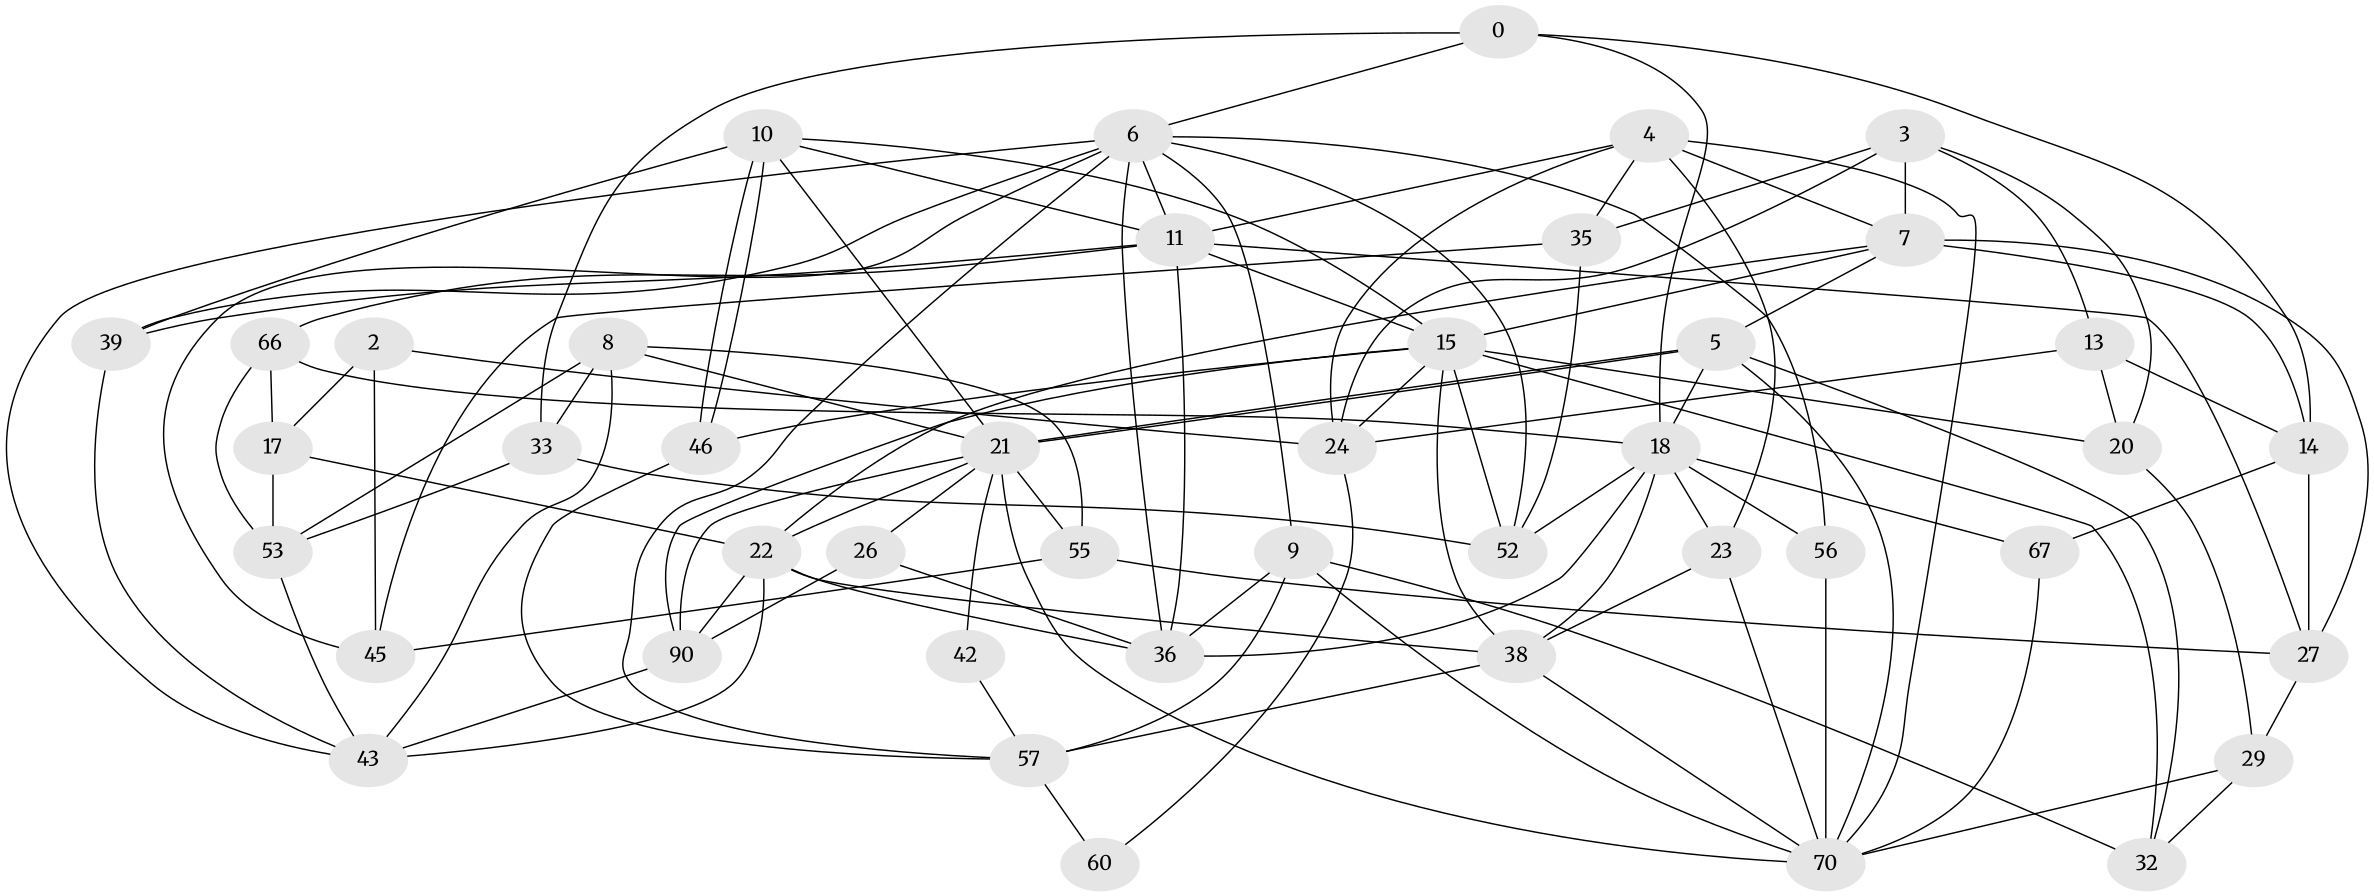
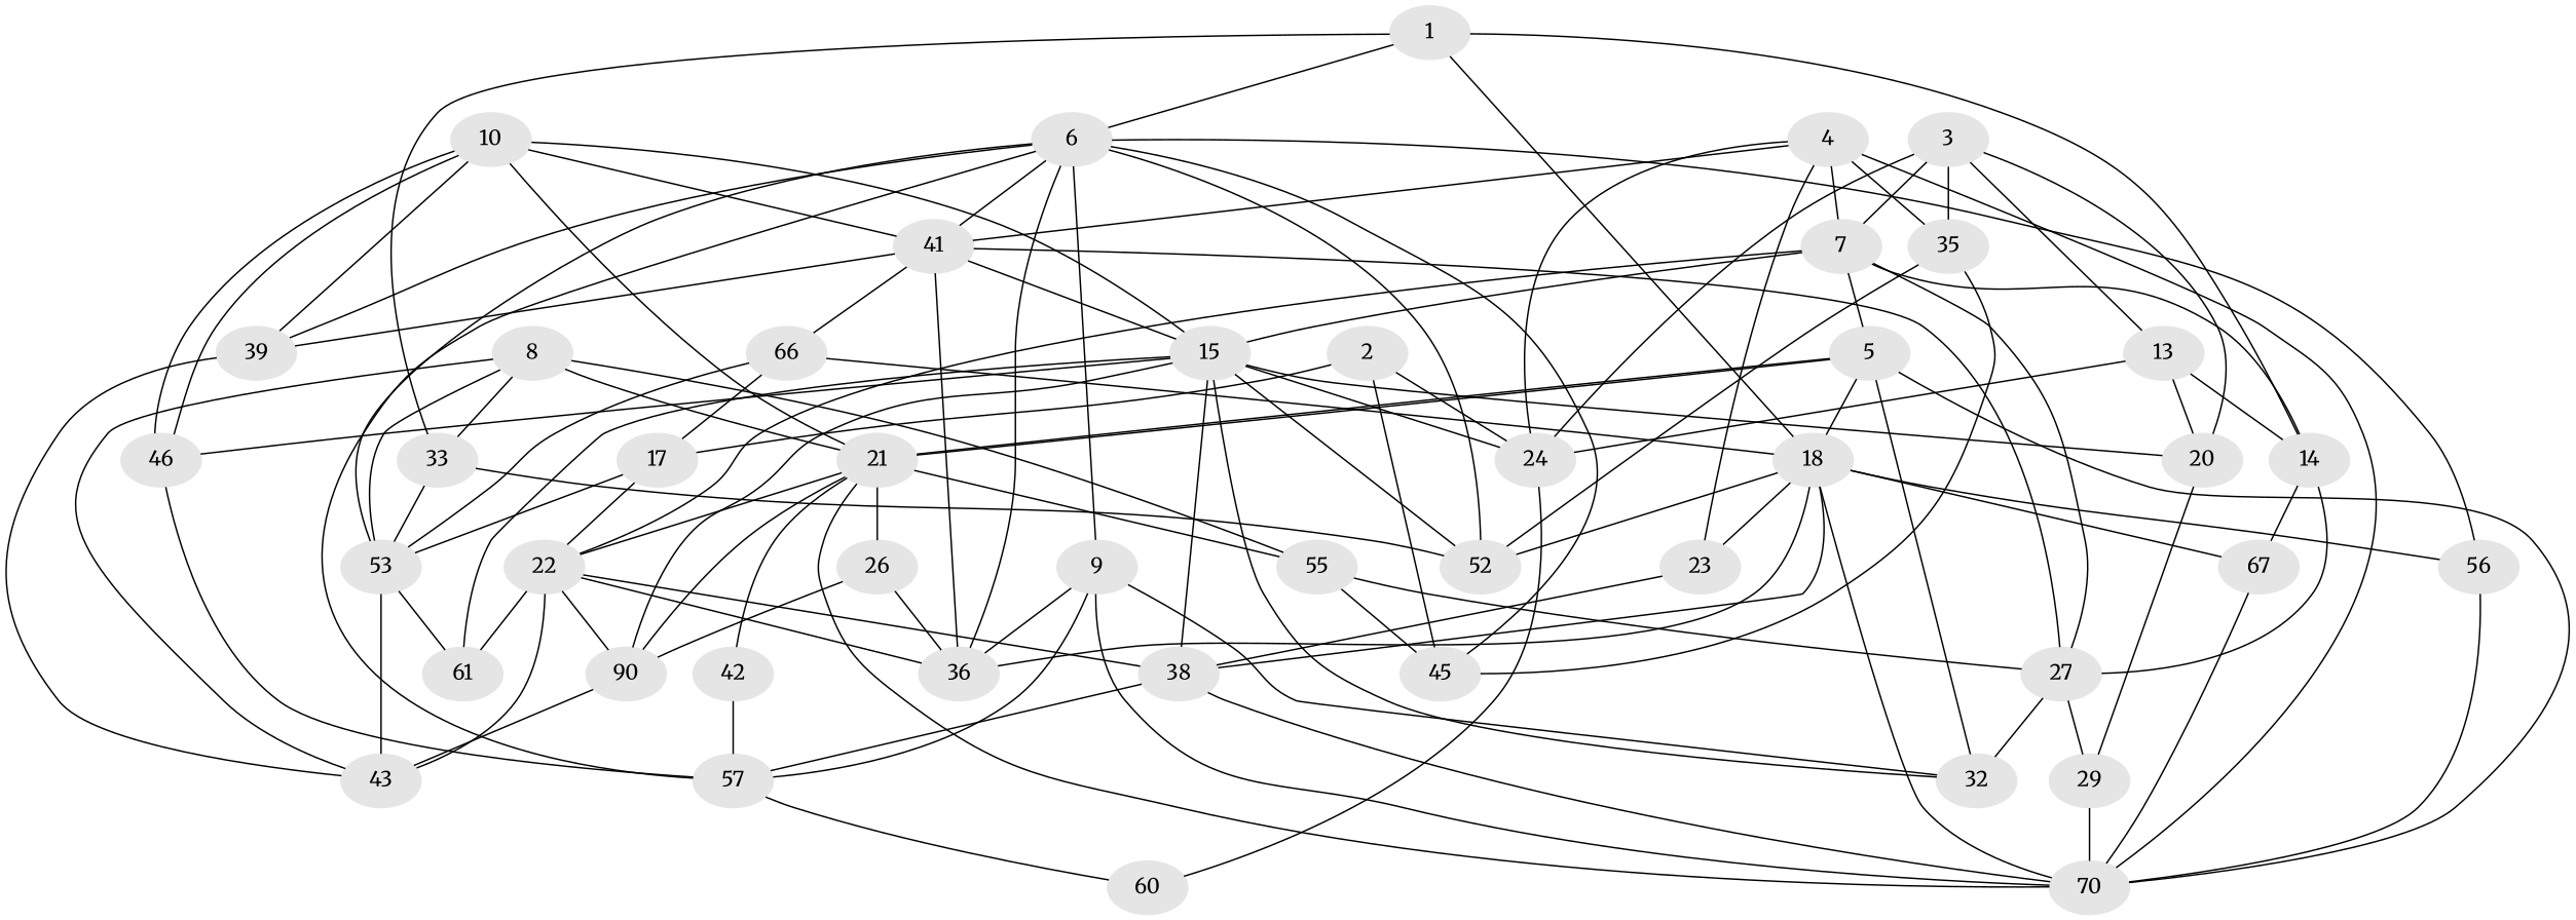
  graph {
    fontname=Merriweather
    node [color=gray90 fontname=Merriweather style=filled]
    edge [fontname=Merriweather]
-   1 [super="+71" label=0]
+   1 [super="+71"]
    6 [super="+47"]
    14
    18 [super="+28"]
    33
    45
-   11 [super="+12"]
+   11 [super="+12" label=41]
    9 [super="+69"]
    36 [super="+51"]
    39
    52 [super="+57"]
    56
    n13 [label=57 super="+66"]
    n14 [label=43 super="+77"]
    27 [super="+68"]
    67 [super="+79"]
    23 [super="+64"]
    38 [super="+74"]
    53 [super="+59"]
    2 [super="+54"]
    17
    24 [super="+50"]
    22 [super="+63"]
    60
    3 [super="+75"]
    7 [super="+32"]
    13 [super="+19"]
    20 [super="+44"]
    35 [super="+55"]
    5 [super="+72"]
    70 [super="+76"]
    21 [super="+65"]
    n33 [label=32]
    15 [super="+31"]
    29 [super="+49"]
    4 [super="+48"]
    n37 [label=66 super="+34"]
    n38 [label=55]
    n39 [label=90 super="+43"]
    26 [super="+78"]
    42
    46
+   61
    8
    10 [super="+37"]
    1 -- 6
    1 -- 14
    1 -- 18
    1 -- 33
    6 -- 45
    6 -- 11
    6 -- 9
    6 -- 36
    6 -- 39
    6 -- 52
    6 -- 56
    6 -- n13
-   6 -- n14
+   6 -- 53
    14 -- 27
    14 -- 67
    18 -- 36
    18 -- 52
    18 -- 56
    18 -- 67
    18 -- 23
    18 -- 38
    33 -- 52
    33 -- 53
    11 -- 36
    11 -- 39
    11 -- 27
    11 -- 15
    11 -- n37
    9 -- 36
    9 -- n13
    9 -- 70
    9 -- n33
    39 -- n14
    56 -- 70
    n13 -- 60
    27 -- 29
    67 -- 70
    23 -- 38
-   23 -- 70
+   18 -- 70
    38 -- n13
    38 -- 70
    53 -- n14
+   53 -- 61
    2 -- 45
    2 -- 17
    2 -- 24
    17 -- 53
    17 -- 22
    24 -- 60
    22 -- 36
    22 -- n14
    22 -- 38
    22 -- n39
+   22 -- 61
    3 -- 24
    3 -- 7
    3 -- 13
    3 -- 20
    3 -- 35
    7 -- 14
    7 -- 27
    7 -- 22
    7 -- 5
    7 -- 15
    13 -- 14
    13 -- 24
    13 -- 20
    20 -- 29
    35 -- 45
    35 -- 52
    5 -- 18
    5 -- 70
    5 -- 21 [weight=2]
    5 -- 21
    5 -- n33
    21 -- 22
    21 -- 70
    21 -- n38
    21 -- n39
    21 -- 26
    21 -- 42
    15 -- 52
    15 -- 38
    15 -- 24
    15 -- 20
    15 -- n33
    15 -- n39
    15 -- 46
+   15 -- 61
    29 -- 70
-   29 -- n33
+   27 -- n33
    4 -- 11
    4 -- 23
    4 -- 24
    4 -- 7
    4 -- 35
    4 -- 70
    n37 -- 18
    n37 -- 53
    n37 -- 17
    n38 -- 45
    n38 -- 27
    n39 -- n14
    26 -- 36
    26 -- n39
    42 -- n13
    46 -- n13
    8 -- 33
    8 -- n14
    8 -- 53
    8 -- 21
    8 -- n38
    10 -- 11
    10 -- 39
    10 -- 21
    10 -- 15
    10 -- 46
    10 -- 46
  }
